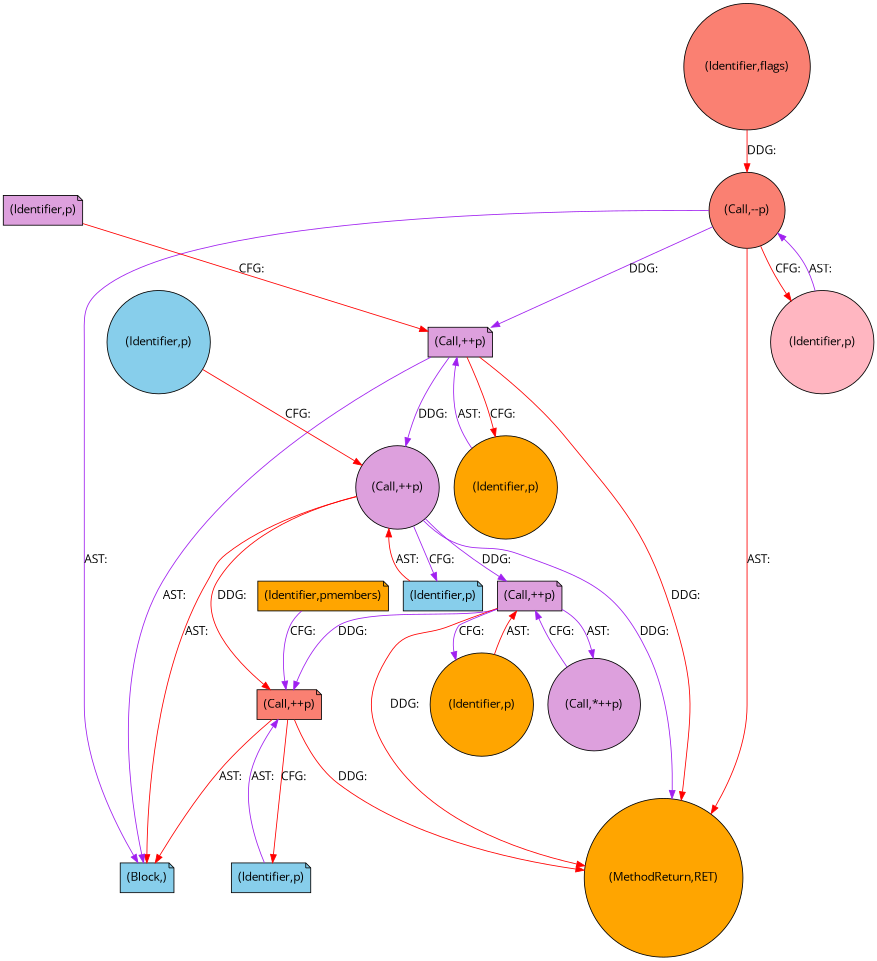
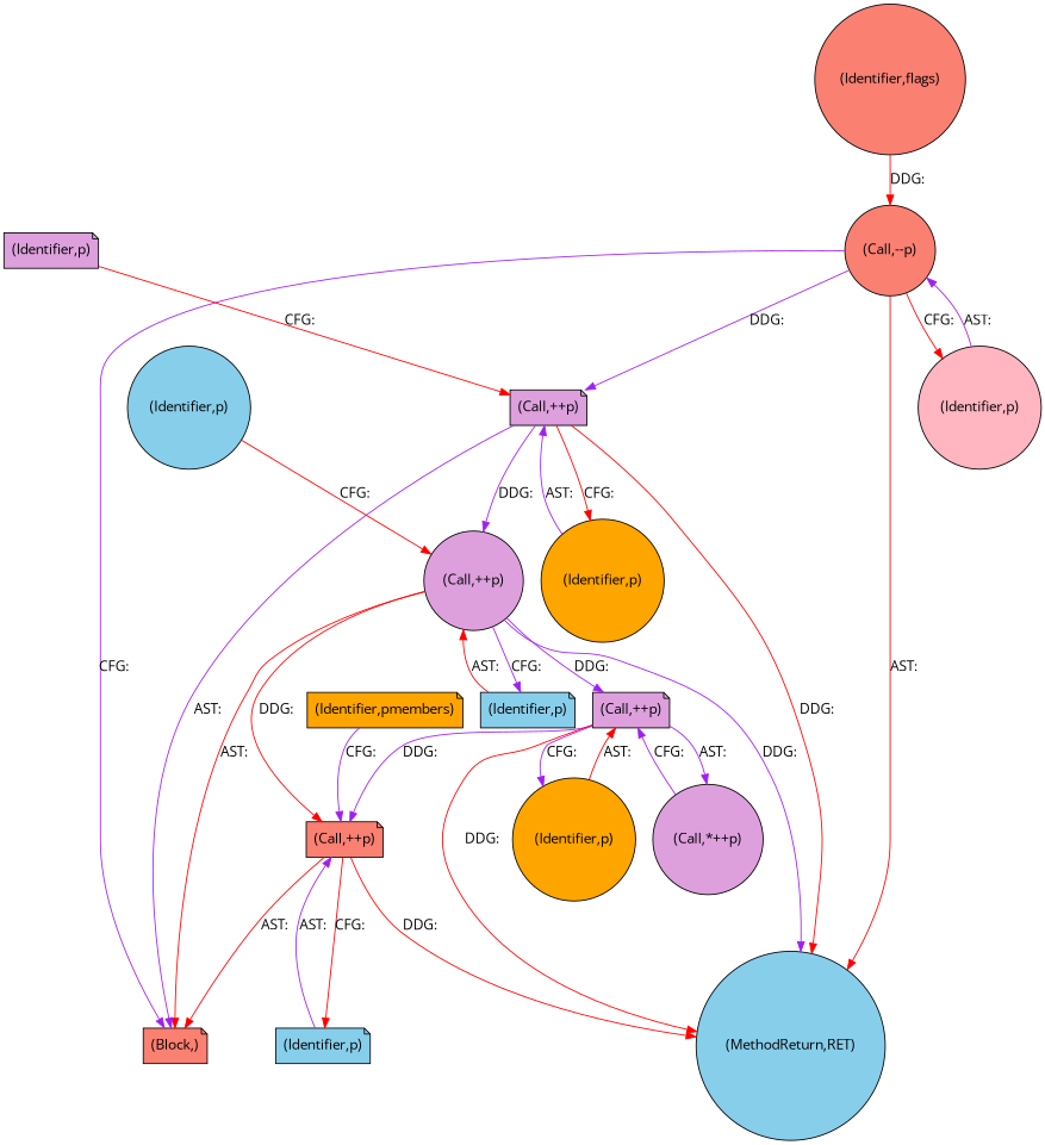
  digraph {
    fontname="Open Sans"
    node [fillcolor=plum fontname="Open Sans" shape=circle style=filled]
    edge [color=purple fontname="Open Sans"]
    n1 [label="(Call,++p)"]
    n2 [label="(Call,++p)" shape=note]
    n3 [fillcolor=salmon label="(Call,++p)" shape=note]
    n4 [fillcolor=skyblue label="(Identifier,p)" shape=note]
-   n5 [fillcolor=orange label="(MethodReturn,RET)"]
-   n6 [fillcolor=skyblue label="(Block,)" shape=note]
+   n5 [fillcolor=skyblue label="(MethodReturn,RET)"]
+   n6 [fillcolor=salmon label="(Block,)" shape=note]
    n7 [label="(Call,*++p)"]
    n8 [fillcolor=orange label="(Identifier,p)"]
    n9 [fillcolor=skyblue label="(Identifier,p)" shape=note]
    n10 [label="(Call,++p)" shape=note]
    n11 [fillcolor=orange label="(Identifier,p)"]
    n12 [fillcolor=salmon label="(Call,--p)"]
    n13 [fillcolor=lightpink label="(Identifier,p)"]
    n14 [fillcolor=salmon label="(Identifier,flags)"]
    n15 [fillcolor=orange label="(Identifier,pmembers)" shape=note]
    n16 [label="(Identifier,p)" shape=note]
    n17 [fillcolor=skyblue label="(Identifier,p)"]
    n1 -> n2 [label="DDG: "]
    n1 -> n3 [color=red label="DDG: "]
    n1 -> n4 [label="CFG: "]
    n1 -> n5 [label="DDG: "]
    n1 -> n6 [color=red label="AST: "]
    n2 -> n3 [label="DDG: "]
    n2 -> n5 [color=red label="DDG: "]
    n2 -> n7 [label="AST: "]
    n2 -> n8 [label="CFG: "]
    n3 -> n5 [color=red label="DDG: "]
    n3 -> n6 [color=red label="AST: "]
    n3 -> n9 [color=red label="CFG: "]
    n4 -> n1 [color=red label="AST: "]
    n7 -> n2 [label="CFG: "]
    n8 -> n2 [color=red label="AST: "]
    n9 -> n3 [label="AST: "]
    n10 -> n1 [label="DDG: "]
    n10 -> n5 [color=red label="DDG: "]
    n10 -> n6 [label="AST: "]
    n10 -> n11 [color=red label="CFG: "]
    n11 -> n10 [label="AST: "]
    n12 -> n5 [color=red label="AST: "]
-   n12 -> n6 [label="AST: "]
+   n12 -> n6 [label="CFG: "]
    n12 -> n10 [label="DDG: "]
    n12 -> n13 [color=red label="CFG: "]
    n13 -> n12 [label="AST: "]
    n14 -> n12 [color=red label="DDG: "]
    n15 -> n3 [label="CFG: "]
    n16 -> n10 [color=red label="CFG: "]
    n17 -> n1 [color=red label="CFG: "]
  }
